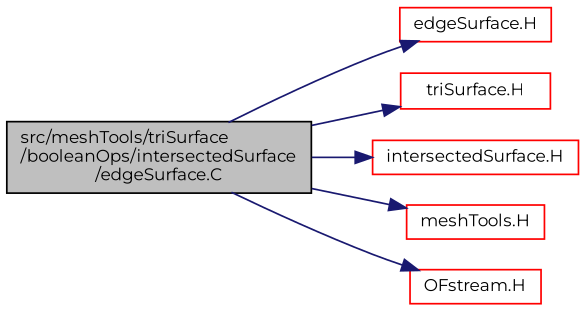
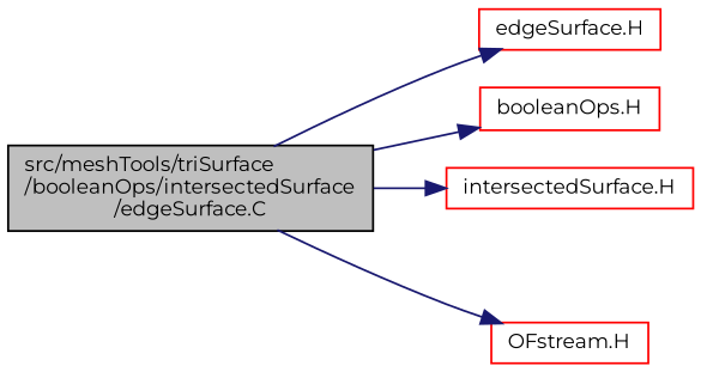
  digraph {
    fontname=Montserrat
    rankdir=LR
    node [color=red fontname=Montserrat fontsize=10 shape=record]
    edge [color=midnightblue fontname=Montserrat fontsize=10 labelfontname=Helvetica labelfontsize=10 style=solid]
    n1 [color=black fillcolor=grey75 fontcolor=black height=0.2 label="src/meshTools/triSurface\l/booleanOps/intersectedSurface\l/edgeSurface.C" style=filled width=0.4]
    n2 [height=0.2 label="edgeSurface.H" width=0.4]
-   n3 [height=0.2 label="triSurface.H" width=0.4]
+   n3 [height=0.2 label="booleanOps.H" width=0.4]
    n4 [height=0.2 label="intersectedSurface.H" width=0.4]
-   n5 [height=0.2 label="meshTools.H" width=0.4]
    n6 [height=0.2 label="OFstream.H" width=0.4]
    n1 -> n2
    n1 -> n3
    n1 -> n4
-   n1 -> n5
    n1 -> n6
  }
